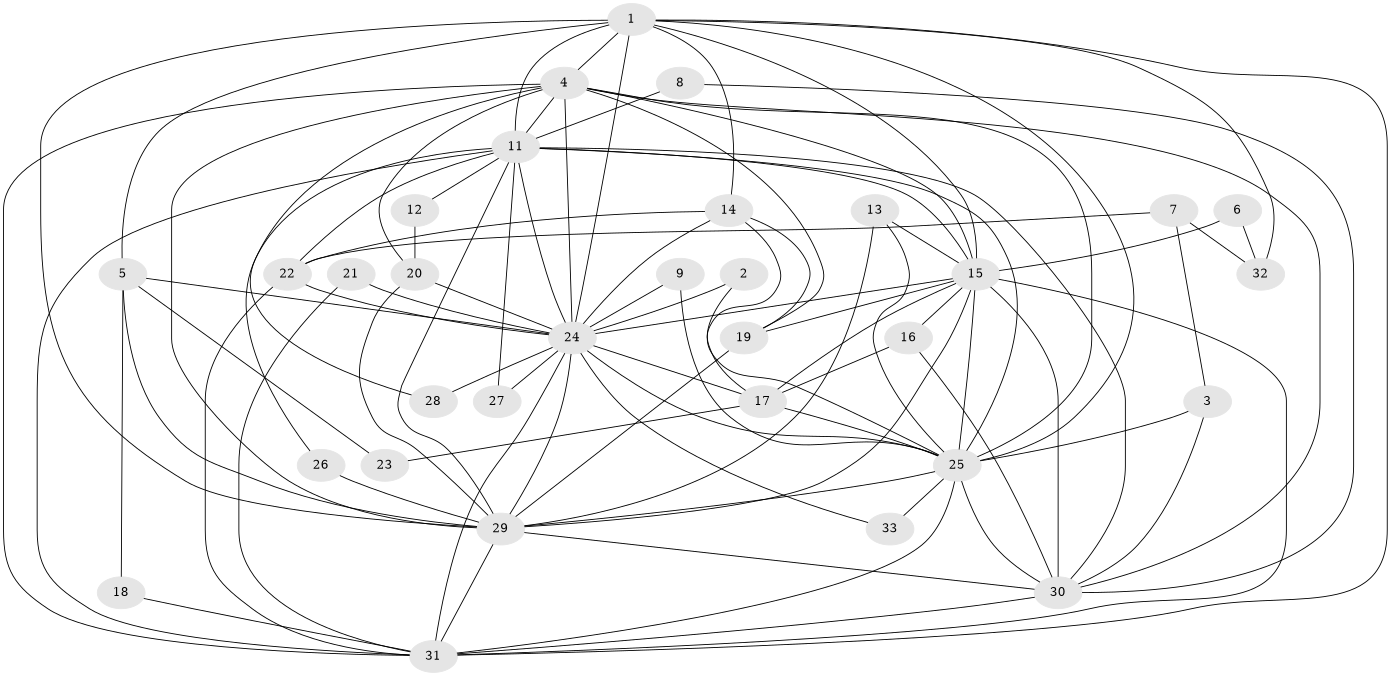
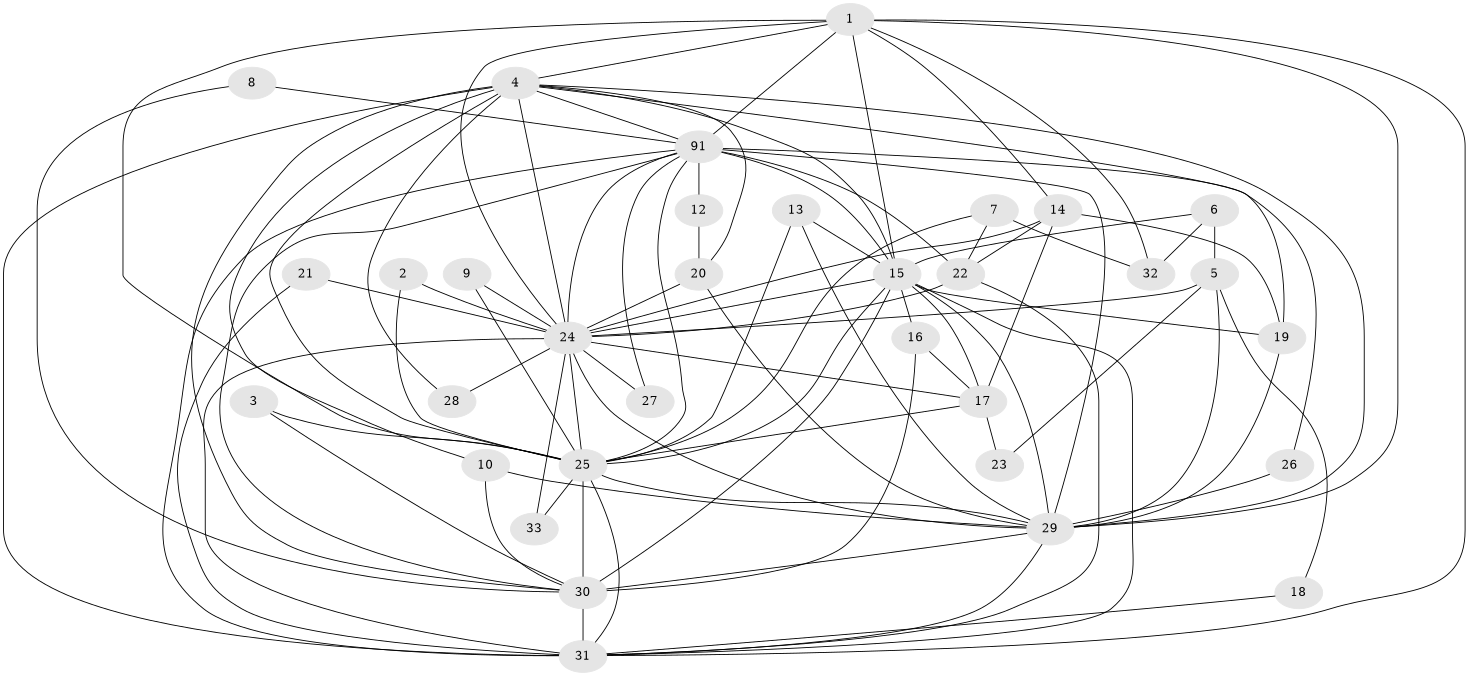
  graph {
    node [color=gray90 style=filled]
    edge [weight=1.0]
    1
    4
    5
-   11
+   11 [label=91]
    14
    15
    24
    25
    29
    31
    32
    30
+   10
    19
    20
    28
    18
    23
    22
    12
    26
    27
    17
    16
    33
    2
    3
    6
    7
    8
    9
    13
    21
    1 -- 4 [weight=2.0]
-   1 -- 5
+   6 -- 5
    1 -- 11 [weight=3.0]
    1 -- 14
    1 -- 15 [weight=2.0]
    1 -- 24 [weight=2.0]
    1 -- 25 [weight=3.0]
    1 -- 29 [weight=3.0]
    1 -- 31 [weight=2.0]
    1 -- 32 [weight=2.0]
    4 -- 11
    4 -- 15
    4 -- 24 [weight=2.0]
    4 -- 25
    4 -- 29
    4 -- 31 [weight=2.0]
    4 -- 30
+   4 -- 10
    4 -- 19
    4 -- 20
    4 -- 28
    5 -- 24
    5 -- 29
    5 -- 18
    5 -- 23
    11 -- 15
    11 -- 24
    11 -- 25
    11 -- 29 [weight=2.0]
    11 -- 31
    11 -- 30 [weight=2.0]
    11 -- 22 [weight=2.0]
    11 -- 12
    11 -- 26
    11 -- 27
    14 -- 24
    14 -- 19
    14 -- 22
    14 -- 17
    15 -- 24 [weight=3.0]
    15 -- 25 [weight=2.0]
    15 -- 29 [weight=2.0]
    15 -- 31
    15 -- 30 [weight=2.0]
    15 -- 19
    15 -- 17
    15 -- 16
    24 -- 25
    24 -- 29
    24 -- 31 [weight=2.0]
    24 -- 28
    24 -- 27
    24 -- 17
    24 -- 33
    25 -- 29
    25 -- 31
    25 -- 30 [weight=2.0]
    25 -- 33
    29 -- 31
    29 -- 30
    30 -- 31 [weight=2.0]
+   10 -- 29 [weight=2.0]
+   10 -- 30
    19 -- 29
    20 -- 24 [weight=2.0]
    20 -- 29
    18 -- 31
    22 -- 24
    22 -- 31
    12 -- 20
    26 -- 29
    17 -- 25
    17 -- 23
    16 -- 30
    16 -- 17
    2 -- 24
    2 -- 25
    3 -- 25
    3 -- 30
    6 -- 15
    6 -- 32
-   7 -- 3
+   7 -- 25
    7 -- 32
    7 -- 22
    8 -- 11
    8 -- 30
    9 -- 24
    9 -- 25
    13 -- 15
    13 -- 25
    13 -- 29
    21 -- 24
    21 -- 31
  }
